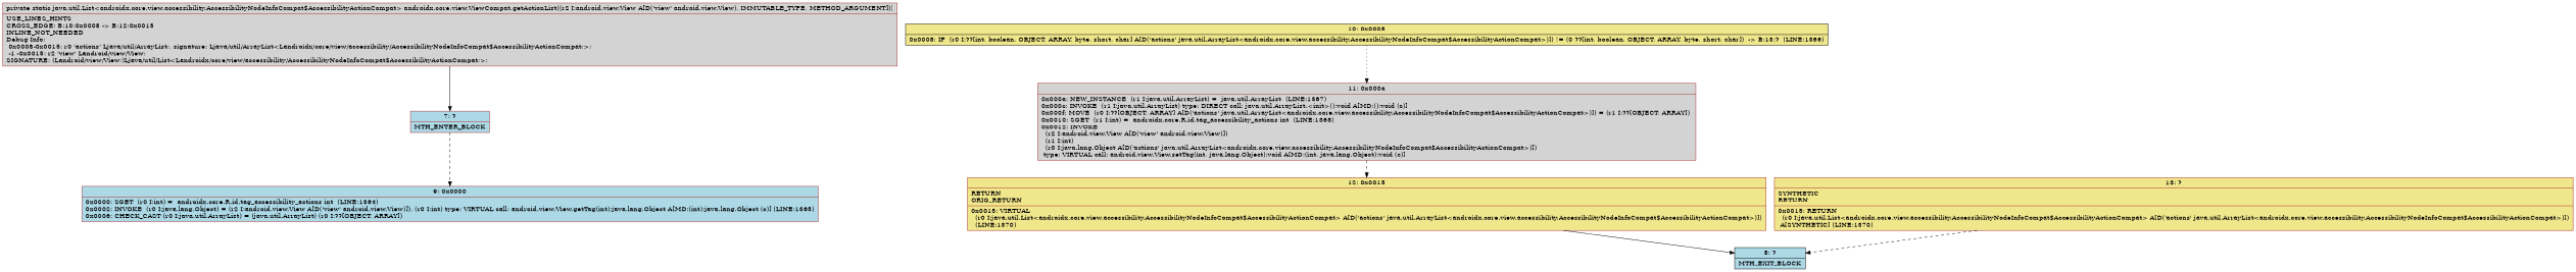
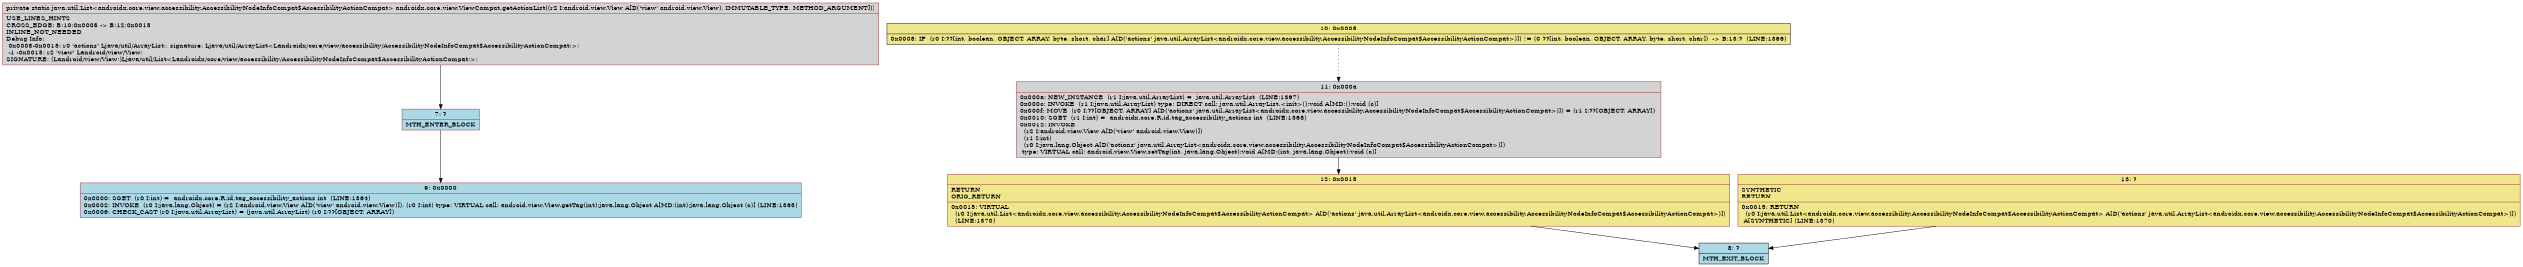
  digraph {
    node [color=brown fillcolor=lightblue shape=record style=filled]
    edge [style=dashed]
    n1 [label="{7\:\ ?|MTH_ENTER_BLOCK\l}"]
    n2 [label="{9\:\ 0x0000|0x0000: SGET  (r0 I:int) =  androidx.core.R.id.tag_accessibility_actions int  (LINE:1364)\l0x0002: INVOKE  (r0 I:java.lang.Object) = (r2 I:android.view.View A[D('view' android.view.View)]), (r0 I:int) type: VIRTUAL call: android.view.View.getTag(int):java.lang.Object A[MD:(int):java.lang.Object (c)] (LINE:1365)\l0x0006: CHECK_CAST (r0 I:java.util.ArrayList) = (java.util.ArrayList) (r0 I:??[OBJECT, ARRAY]) \l}"]
    n3 [color=black fillcolor=khaki label="{10\:\ 0x0008|0x0008: IF  (r0 I:??[int, boolean, OBJECT, ARRAY, byte, short, char] A[D('actions' java.util.ArrayList\<androidx.core.view.accessibility.AccessibilityNodeInfoCompat$AccessibilityActionCompat\>)]) != (0 ??[int, boolean, OBJECT, ARRAY, byte, short, char])  \-\> B:13:?  (LINE:1366)\l}"]
    n4 [fillcolor=lightgrey label="{11\:\ 0x000a|0x000a: NEW_INSTANCE  (r1 I:java.util.ArrayList) =  java.util.ArrayList  (LINE:1367)\l0x000c: INVOKE  (r1 I:java.util.ArrayList) type: DIRECT call: java.util.ArrayList.\<init\>():void A[MD:():void (c)]\l0x000f: MOVE  (r0 I:??[OBJECT, ARRAY] A[D('actions' java.util.ArrayList\<androidx.core.view.accessibility.AccessibilityNodeInfoCompat$AccessibilityActionCompat\>)]) = (r1 I:??[OBJECT, ARRAY]) \l0x0010: SGET  (r1 I:int) =  androidx.core.R.id.tag_accessibility_actions int  (LINE:1368)\l0x0012: INVOKE  \l  (r2 I:android.view.View A[D('view' android.view.View)])\l  (r1 I:int)\l  (r0 I:java.lang.Object A[D('actions' java.util.ArrayList\<androidx.core.view.accessibility.AccessibilityNodeInfoCompat$AccessibilityActionCompat\>)])\l type: VIRTUAL call: android.view.View.setTag(int, java.lang.Object):void A[MD:(int, java.lang.Object):void (c)]\l}"]
    n5 [fillcolor=khaki label="{12\:\ 0x0015|RETURN\lORIG_RETURN\l|0x0015: VIRTUAL  \l  (r0 I:java.util.List\<androidx.core.view.accessibility.AccessibilityNodeInfoCompat$AccessibilityActionCompat\> A[D('actions' java.util.ArrayList\<androidx.core.view.accessibility.AccessibilityNodeInfoCompat$AccessibilityActionCompat\>)])\l  (LINE:1370)\l}"]
    n6 [fillcolor=khaki label="{13\:\ ?|SYNTHETIC\lRETURN\l|0x0015: RETURN  \l  (r0 I:java.util.List\<androidx.core.view.accessibility.AccessibilityNodeInfoCompat$AccessibilityActionCompat\> A[D('actions' java.util.ArrayList\<androidx.core.view.accessibility.AccessibilityNodeInfoCompat$AccessibilityActionCompat\>)])\l A[SYNTHETIC] (LINE:1370)\l}"]
    n7 [color=black label="{8\:\ ?|MTH_EXIT_BLOCK\l}"]
    n8 [fillcolor=lightgrey label="{private static java.util.List\<androidx.core.view.accessibility.AccessibilityNodeInfoCompat$AccessibilityActionCompat\> androidx.core.view.ViewCompat.getActionList((r2 I:android.view.View A[D('view' android.view.View), IMMUTABLE_TYPE, METHOD_ARGUMENT]))  | USE_LINES_HINTS\lCROSS_EDGE: B:10:0x0008 \-\> B:12:0x0015\lINLINE_NOT_NEEDED\lDebug Info:\l  0x0008\-0x0015: r0 'actions' Ljava\/util\/ArrayList;, signature: Ljava\/util\/ArrayList\<Landroidx\/core\/view\/accessibility\/AccessibilityNodeInfoCompat$AccessibilityActionCompat;\>;\l  \-1 \-0x0015: r2 'view' Landroid\/view\/View;\lSIGNATURE: (Landroid\/view\/View;)Ljava\/util\/List\<Landroidx\/core\/view\/accessibility\/AccessibilityNodeInfoCompat$AccessibilityActionCompat;\>;\l}"]
-   n1 -> n2
+   n1 -> n2 [style=solid]
    n3 -> n4 [style=dotted]
-   n4 -> n5
+   n4 -> n5 [style=solid]
    n5 -> n7 [style=solid]
-   n6 -> n7
+   n6 -> n7 [style=solid]
    n8 -> n1 [style=solid]
  }
